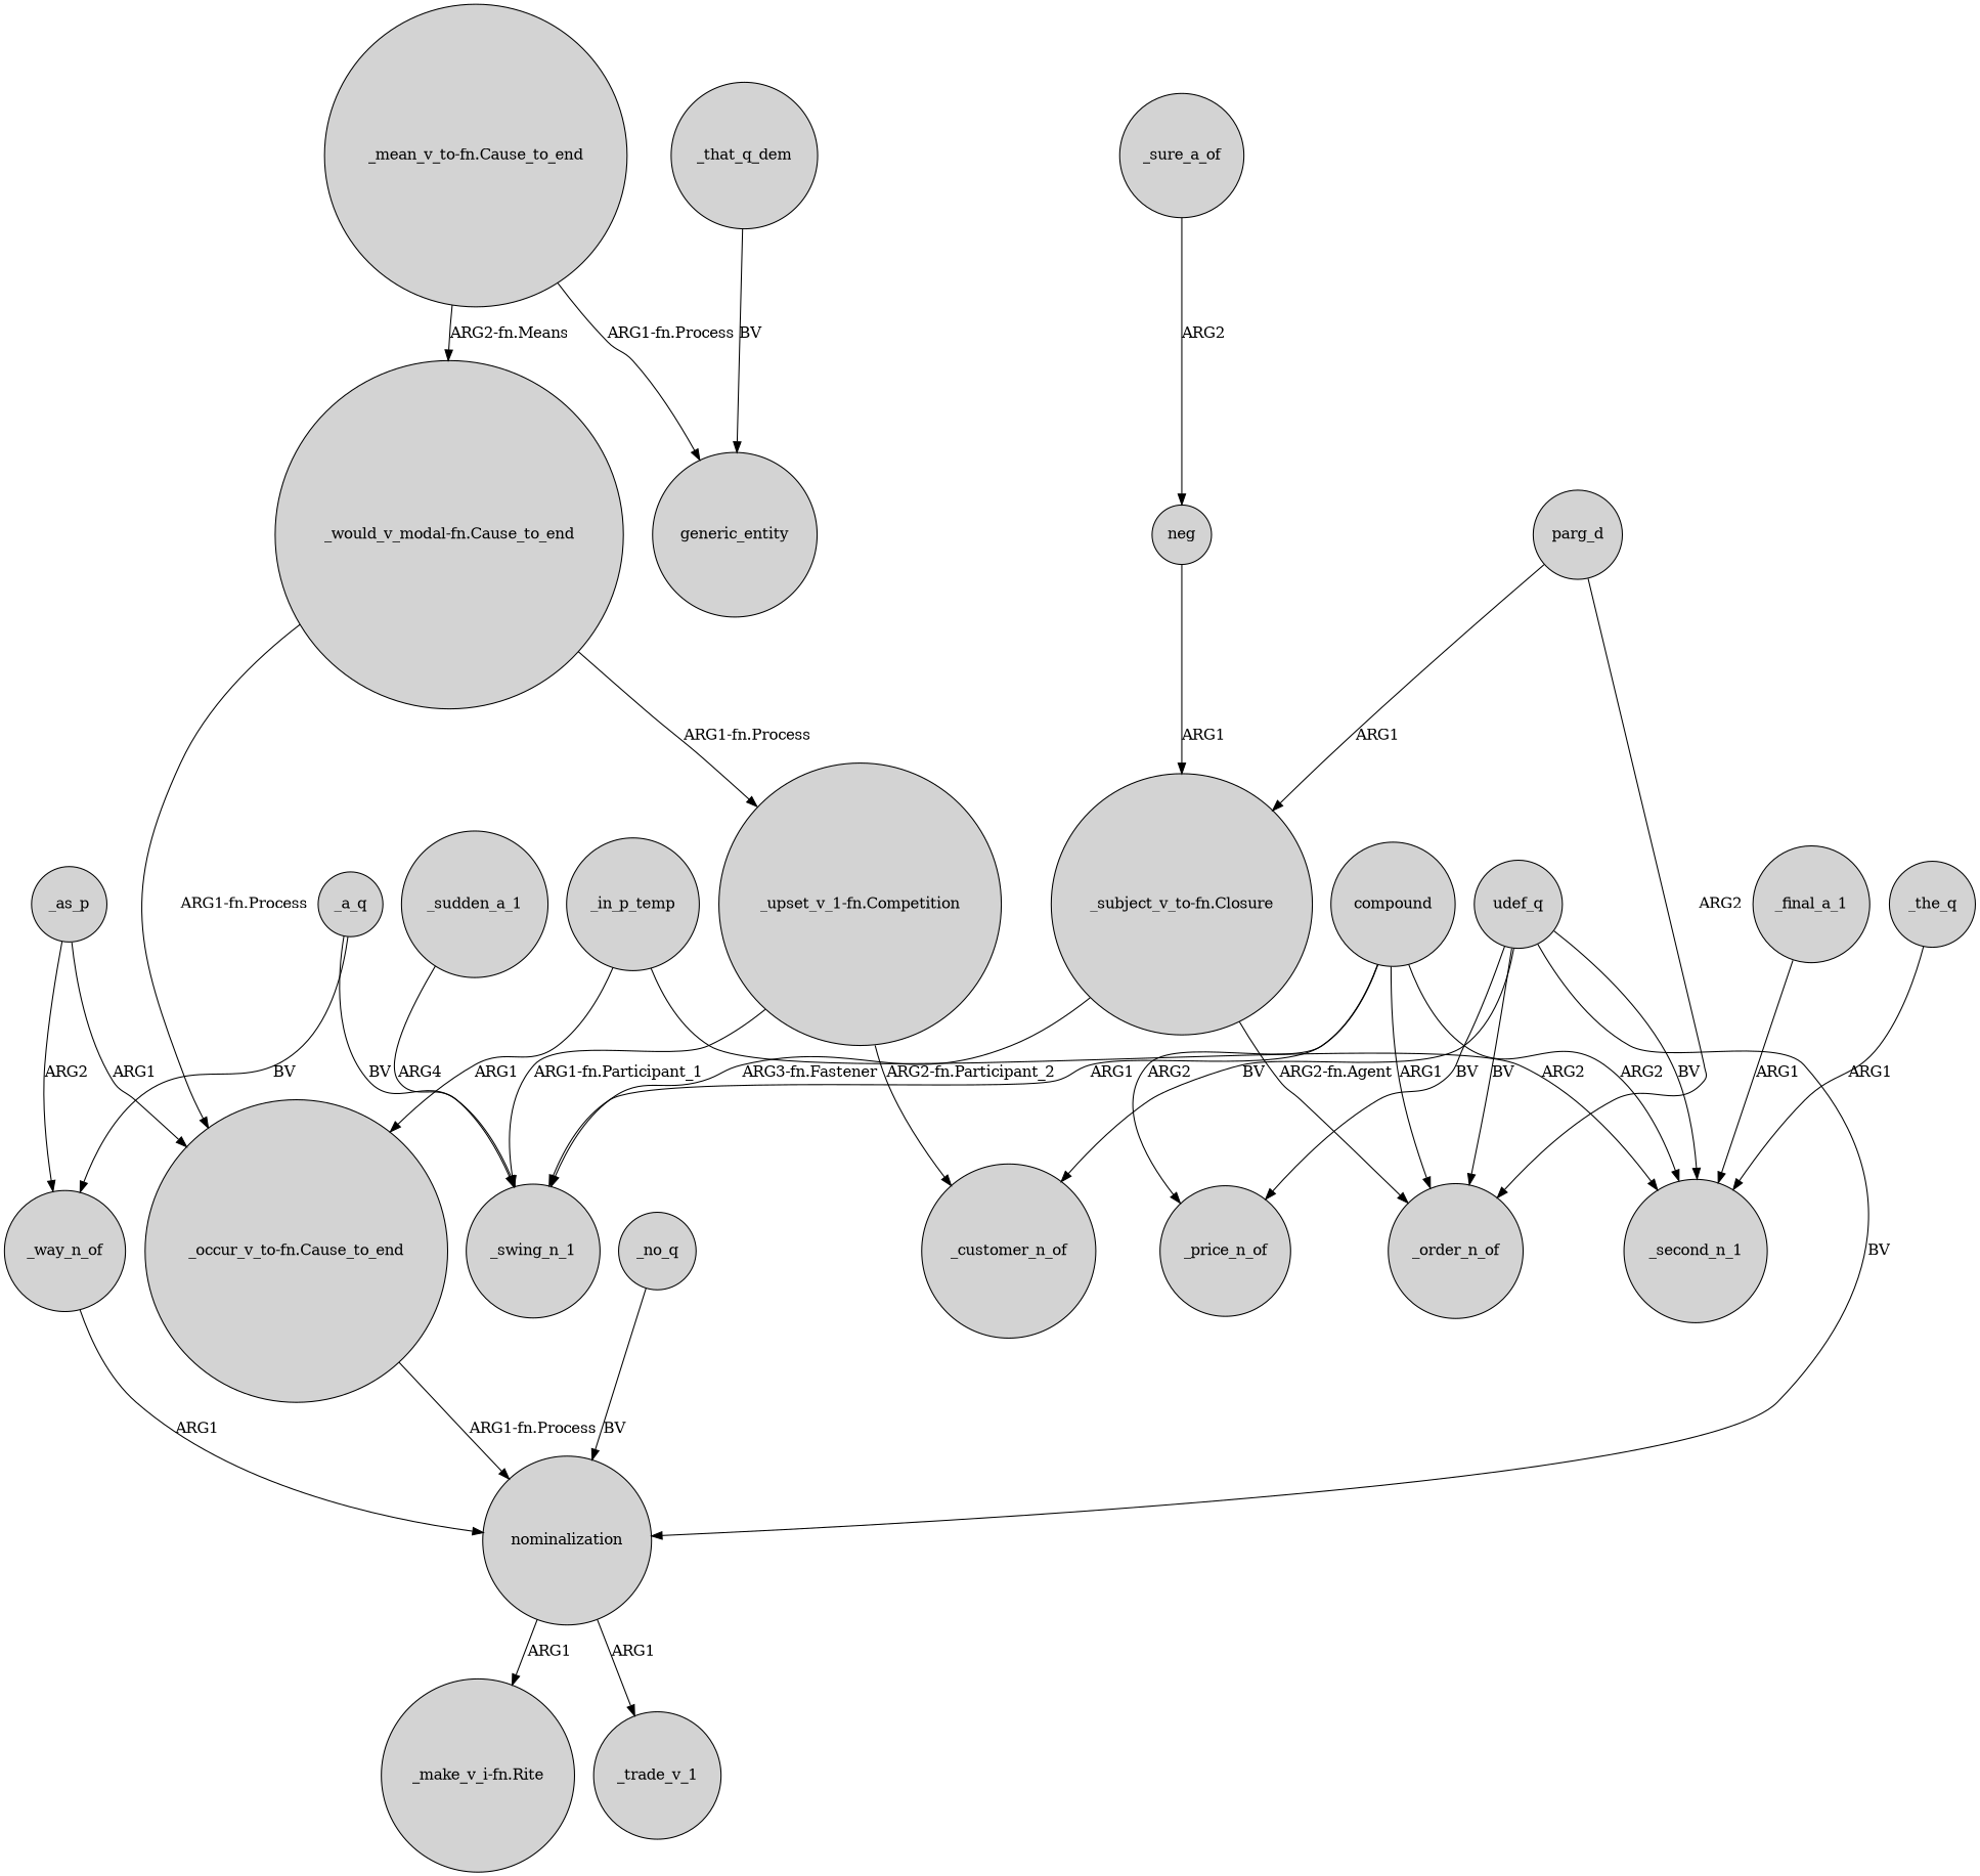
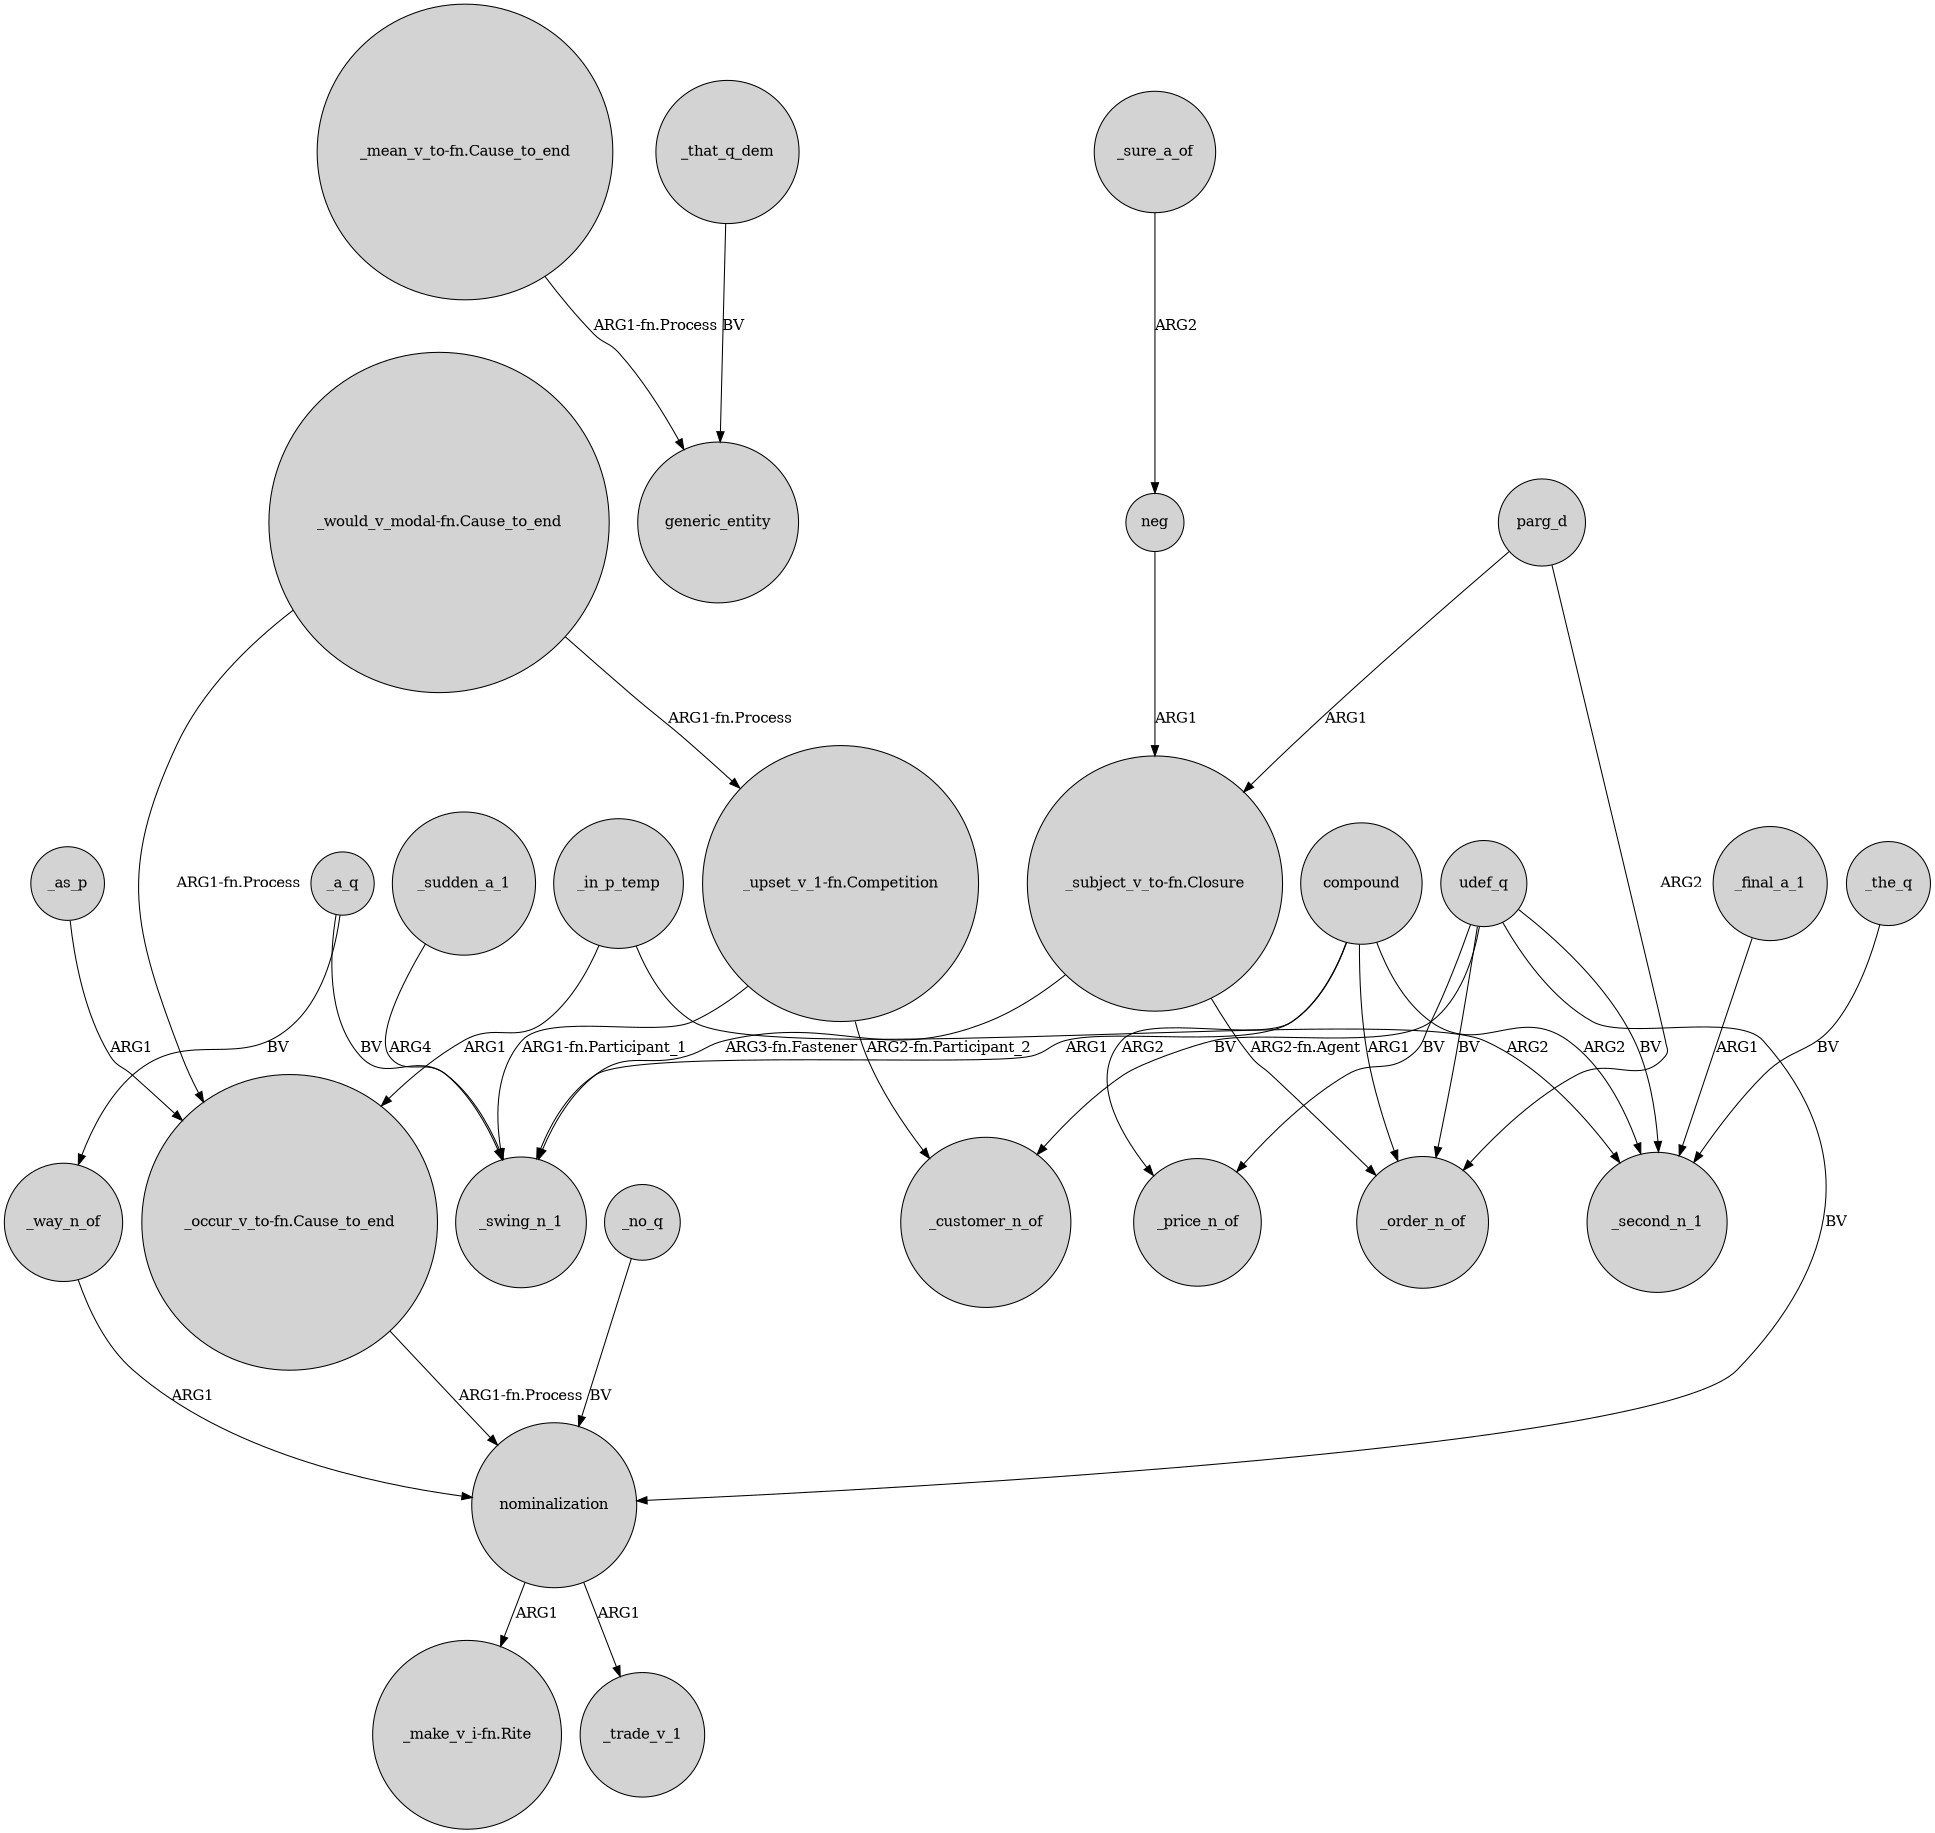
  digraph {
    node [shape=circle style=filled]
    _a_q
    _way_n_of
    _swing_n_1
    nominalization
    "_make_v_i-fn.Rite"
    _trade_v_1
    compound
    _order_n_of
    _second_n_1
    _price_n_of
    "_would_v_modal-fn.Cause_to_end"
    "_occur_v_to-fn.Cause_to_end"
    "_upset_v_1-fn.Competition"
    _customer_n_of
    _final_a_1
    udef_q
    "_mean_v_to-fn.Cause_to_end"
    generic_entity
    _sure_a_of
    neg
    "_subject_v_to-fn.Closure"
    parg_d
    _in_p_temp
    _no_q
    _sudden_a_1
    _as_p
    _that_q_dem
    _the_q
    _a_q -> _way_n_of [label=BV]
    _a_q -> _swing_n_1 [label=BV]
    _way_n_of -> nominalization [label=ARG1]
    nominalization -> "_make_v_i-fn.Rite" [label=ARG1]
    nominalization -> _trade_v_1 [label=ARG1]
    compound -> _swing_n_1 [label=ARG1]
    compound -> _order_n_of [label=ARG1]
    compound -> _second_n_1 [label=ARG2]
    compound -> _price_n_of [label=ARG2]
    "_would_v_modal-fn.Cause_to_end" -> "_occur_v_to-fn.Cause_to_end" [label="ARG1-fn.Process"]
    "_would_v_modal-fn.Cause_to_end" -> "_upset_v_1-fn.Competition" [label="ARG1-fn.Process"]
    "_occur_v_to-fn.Cause_to_end" -> nominalization [label="ARG1-fn.Process"]
    "_upset_v_1-fn.Competition" -> _swing_n_1 [label="ARG1-fn.Participant_1"]
    "_upset_v_1-fn.Competition" -> _customer_n_of [label="ARG2-fn.Participant_2"]
    _final_a_1 -> _second_n_1 [label=ARG1]
    udef_q -> nominalization [label=BV]
    udef_q -> _order_n_of [label=BV]
    udef_q -> _second_n_1 [label=BV]
    udef_q -> _price_n_of [label=BV]
    udef_q -> _customer_n_of [label=BV]
-   "_mean_v_to-fn.Cause_to_end" -> "_would_v_modal-fn.Cause_to_end" [label="ARG2-fn.Means"]
    "_mean_v_to-fn.Cause_to_end" -> generic_entity [label="ARG1-fn.Process"]
    _sure_a_of -> neg [label=ARG2]
    neg -> "_subject_v_to-fn.Closure" [label=ARG1]
    "_subject_v_to-fn.Closure" -> _swing_n_1 [label="ARG3-fn.Fastener"]
    "_subject_v_to-fn.Closure" -> _order_n_of [label="ARG2-fn.Agent"]
    parg_d -> _order_n_of [label=ARG2]
    parg_d -> "_subject_v_to-fn.Closure" [label=ARG1]
    _in_p_temp -> _second_n_1 [label=ARG2]
    _in_p_temp -> "_occur_v_to-fn.Cause_to_end" [label=ARG1]
    _no_q -> nominalization [label=BV]
    _sudden_a_1 -> _swing_n_1 [label=ARG4]
-   _as_p -> _way_n_of [label=ARG2]
    _as_p -> "_occur_v_to-fn.Cause_to_end" [label=ARG1]
    _that_q_dem -> generic_entity [label=BV]
-   _the_q -> _second_n_1 [label=ARG1]
+   _the_q -> _second_n_1 [label=BV]
  }
